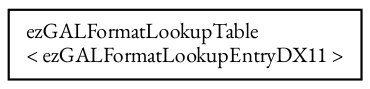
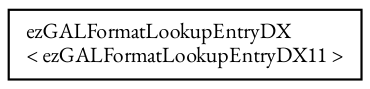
  digraph {
    rankdir=LR
    fontname="EB Garamond"
-   n1 [color=black fillcolor=white fontname="EB Garamond" fontsize=10 height=0.2 label="ezGALFormatLookupTable\l\< ezGALFormatLookupEntryDX11 \>" shape=record style=filled width=0.4]
+   n1 [color=black fillcolor=white fontname="EB Garamond" fontsize=10 height=0.2 label="ezGALFormatLookupEntryDX\l\< ezGALFormatLookupEntryDX11 \>" shape=record style=filled width=0.4]
  }
